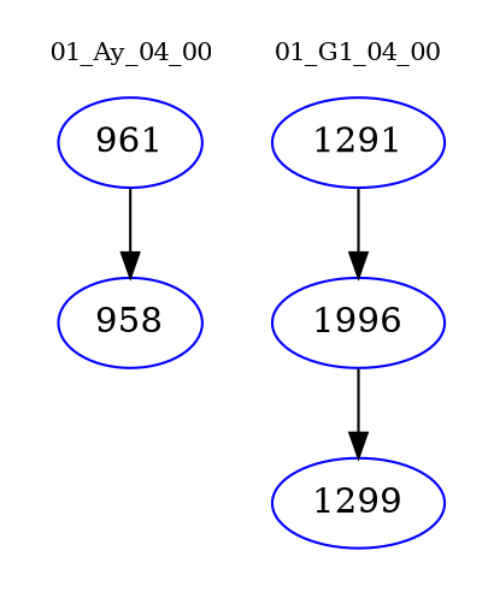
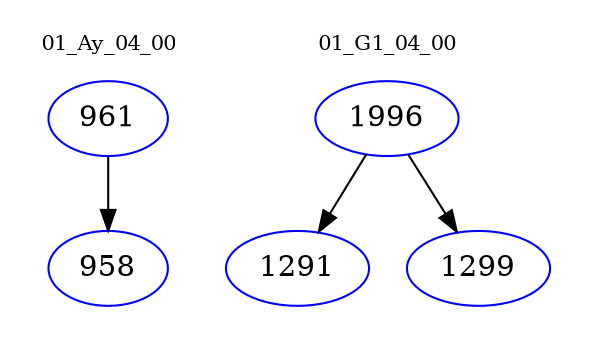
  digraph {
    node [color=blue]
    edge [color=black]
    n1 [label=961]
    n2 [label=958]
    n3 [label=1996]
    n4 [label=1291]
    n5 [label=1299]
    subgraph cluster_1 {
      color=white
      fontsize=10
      label="01_Ay_04_00"
      n1
      n2
    }
    subgraph cluster_2 {
      color=white
      fontsize=10
      label="01_G1_04_00"
      n3
      n4
      n5
    }
    n1 -> n2
-   n4 -> n3
+   n3 -> n4
    n3 -> n5
  }
